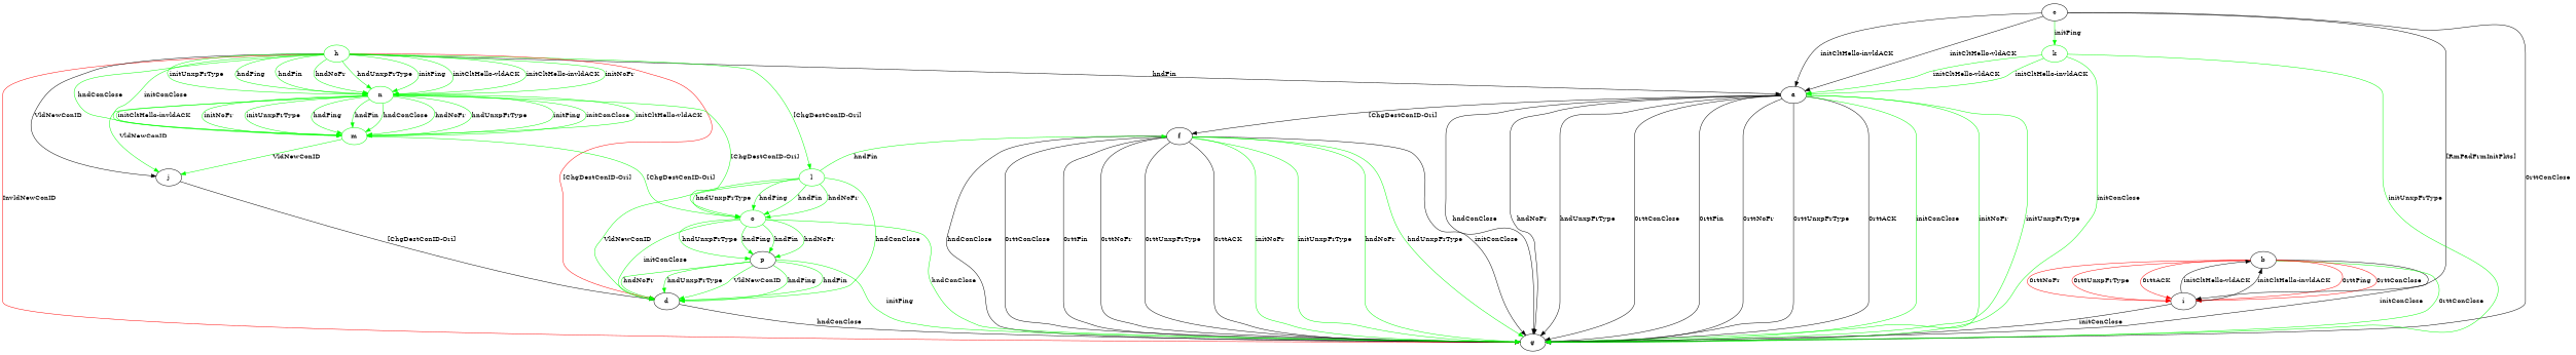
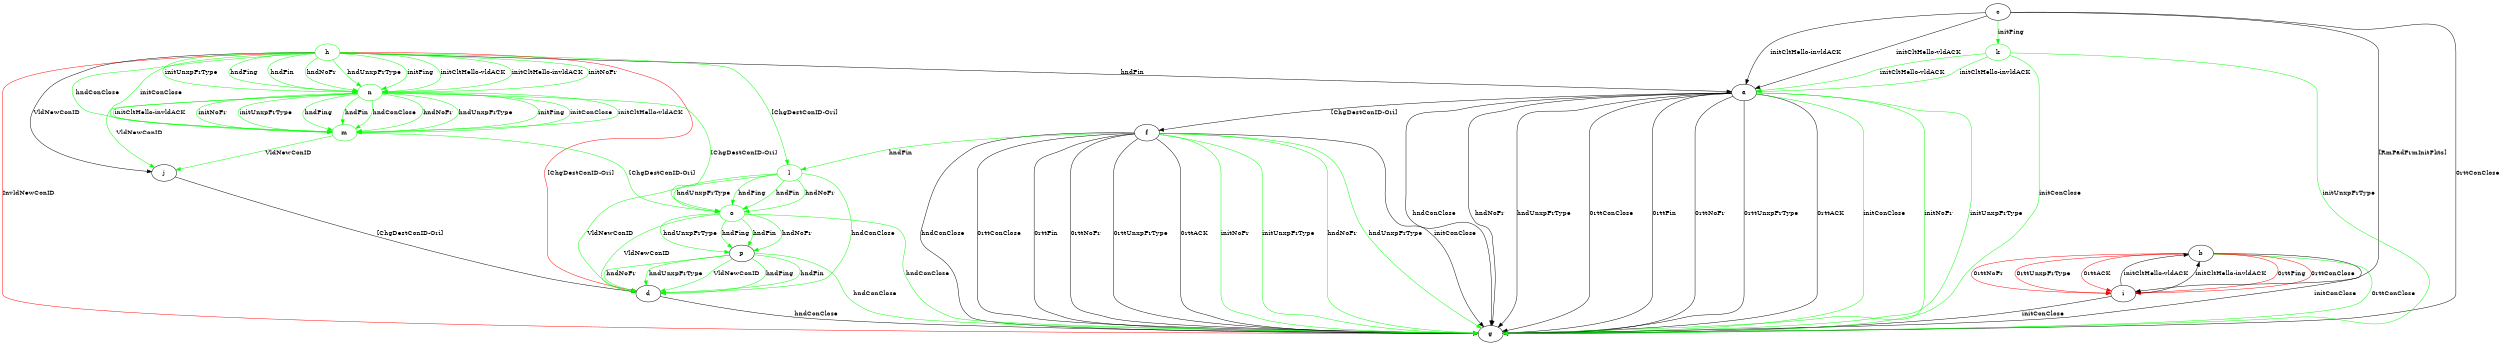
  digraph {
    edge [color=green]
    a
    f
    g
    l [color=green]
    h [color=green]
    d
    j
    m [color=green]
    n [color=green]
    o [color=green]
    b
    i
    c
    k [color=green]
    p [color=black]
    a -> f [label="[ChgDestConID-Ori] " color=""]
    a -> g [label="hndConClose " color=""]
    a -> g [label="hndNoFr " color=""]
    a -> g [label="hndUnxpFrType " color=""]
    a -> g [label="0rttConClose " color=""]
    a -> g [label="0rttFin " color=""]
    a -> g [label="0rttNoFr " color=""]
    a -> g [label="0rttUnxpFrType " color=""]
    a -> g [label="0rttACK " color=""]
    a -> g [label="initConClose "]
    a -> g [label="initNoFr "]
    a -> g [label="initUnxpFrType "]
    f -> g [label="initConClose " color=""]
    f -> g [label="hndConClose " color=""]
    f -> g [label="0rttConClose " color=""]
    f -> g [label="0rttFin " color=""]
    f -> g [label="0rttNoFr " color=""]
    f -> g [label="0rttUnxpFrType " color=""]
    f -> g [label="0rttACK " color=""]
    f -> g [label="initNoFr "]
    f -> g [label="initUnxpFrType "]
    f -> g [label="hndNoFr "]
    f -> g [label="hndUnxpFrType "]
-   l -> f [label="hndFin "]
+   f -> l [label="hndFin "]
    l -> d [label="hndConClose "]
    l -> d [label="VldNewConID "]
    l -> o [label="hndPing "]
    l -> o [label="hndFin "]
    l -> o [label="hndNoFr "]
    l -> o [label="hndUnxpFrType "]
    h -> a [label="hndFin " color=""]
    h -> g [color=red label="InvldNewConID "]
    h -> l [label="[ChgDestConID-Ori] "]
    h -> d [color=red label="[ChgDestConID-Ori] "]
    h -> j [label="VldNewConID " color=""]
    h -> m [label="initConClose "]
    h -> m [label="hndConClose "]
    h -> n [label="initPing "]
    h -> n [label="initCltHello-vldACK "]
    h -> n [label="initCltHello-invldACK "]
    h -> n [label="initNoFr "]
    h -> n [label="initUnxpFrType "]
    h -> n [label="hndPing "]
    h -> n [label="hndFin "]
    h -> n [label="hndNoFr "]
    h -> n [label="hndUnxpFrType "]
    d -> g [label="hndConClose " color=""]
    j -> d [label="[ChgDestConID-Ori] " color=""]
    m -> j [label="VldNewConID "]
    m -> o [label="[ChgDestConID-Ori] "]
    n -> j [label="VldNewConID "]
    n -> m [label="initPing "]
    n -> m [label="initConClose "]
    n -> m [label="initCltHello-vldACK "]
    n -> m [label="initCltHello-invldACK "]
    n -> m [label="initNoFr "]
    n -> m [label="initUnxpFrType "]
    n -> m [label="hndPing "]
    n -> m [label="hndFin "]
    n -> m [label="hndConClose "]
    n -> m [label="hndNoFr "]
    n -> m [label="hndUnxpFrType "]
    n -> o [label="[ChgDestConID-Ori] "]
    o -> g [label="hndConClose "]
-   o -> d [label="initConClose "]
+   o -> d [label="VldNewConID "]
    o -> p [label="hndPing "]
    o -> p [label="hndFin "]
    o -> p [label="hndNoFr "]
    o -> p [label="hndUnxpFrType "]
    b -> g [label="initConClose " color=""]
    b -> g [label="0rttConClose "]
    b -> i [color=red label="0rttPing "]
    b -> i [color=red label="0rttConClose "]
    b -> i [color=red label="0rttNoFr "]
    b -> i [color=red label="0rttUnxpFrType "]
    b -> i [color=red label="0rttACK "]
    i -> g [label="initConClose " color=""]
    i -> b [label="initCltHello-vldACK " color=""]
    i -> b [label="initCltHello-invldACK " color=""]
    c -> a [label="initCltHello-vldACK " color=""]
    c -> a [label="initCltHello-invldACK " color=""]
    c -> g [label="0rttConClose " color=""]
    c -> i [label="[RmPadFrmInitPkts] " color=""]
    c -> k [label="initPing "]
    k -> a [label="initCltHello-vldACK "]
    k -> a [label="initCltHello-invldACK "]
    k -> g [label="initConClose "]
    k -> g [label="initUnxpFrType "]
-   p -> g [label="initPing "]
+   p -> g [label="hndConClose "]
    p -> d [label="hndPing "]
    p -> d [label="hndFin "]
    p -> d [label="hndNoFr "]
    p -> d [label="hndUnxpFrType "]
    p -> d [label="VldNewConID "]
  }
